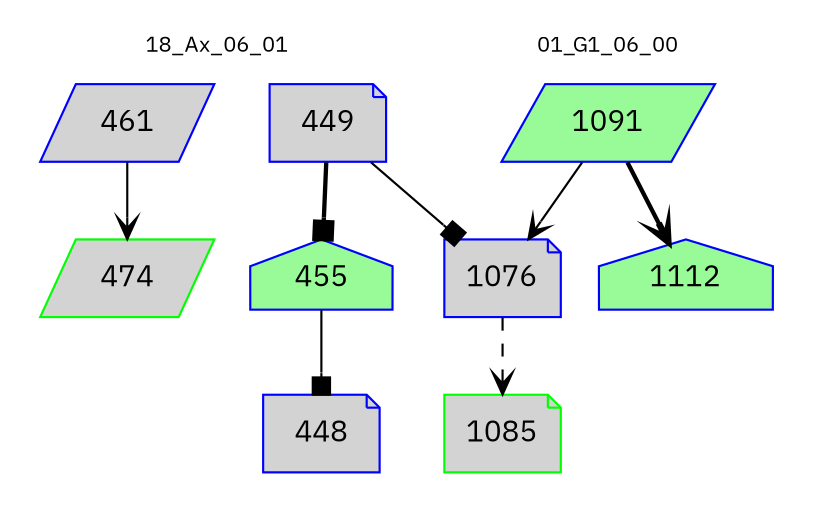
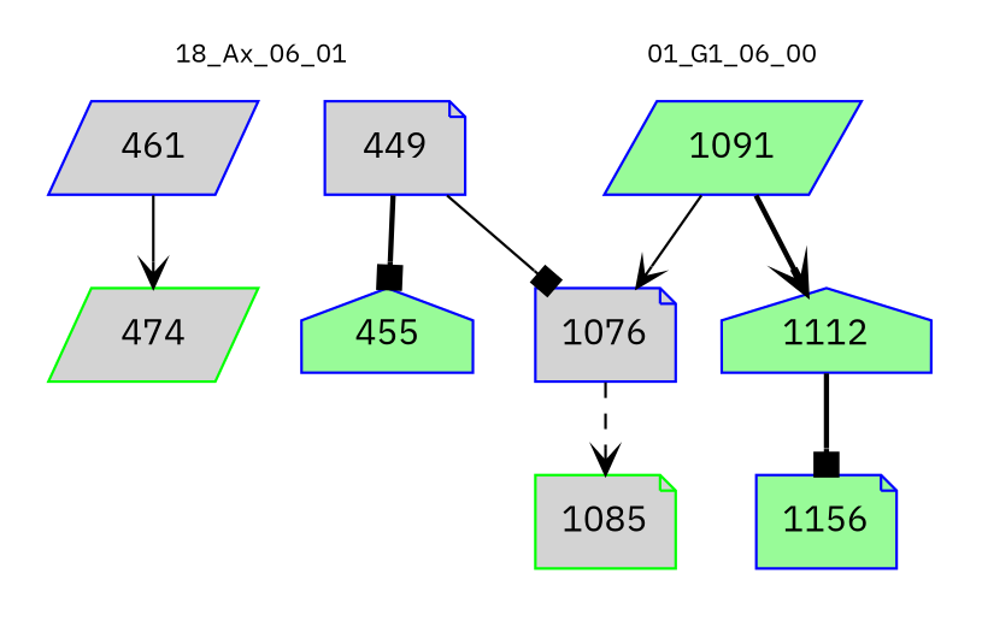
  digraph {
    fontname="IBM Plex Sans"
    node [color=blue fillcolor=lightgrey fontname="IBM Plex Sans" shape=note style=filled]
    edge [arrowhead=box color=black fontname="IBM Plex Sans" style=solid]
    n1 [label=449]
    n2 [fillcolor=palegreen label=455 shape=house]
    n3 [label=461 shape=parallelogram]
-   n4 [label=448]
    n5 [color=green label=474 shape=parallelogram]
    n6 [fillcolor=palegreen label=1091 shape=parallelogram]
    n7 [label=1076]
    n8 [fillcolor=palegreen label=1112 shape=house]
    n9 [color=green label=1085]
+   n10 [fillcolor=palegreen label=1156]
    subgraph cluster_1 {
      color=white
      fontsize=10
      label="18_Ax_06_01"
      n1
      n2
      n3
-     n4
      n5
    }
    subgraph cluster_2 {
      color=white
      fontsize=10
      label="01_G1_06_00"
      n6
      n7
      n8
      n9
+     n10
    }
    n1 -> n2 [style=bold]
    n1 -> n7
-   n2 -> n4
    n3 -> n5 [arrowhead=vee]
    n6 -> n7 [arrowhead=vee]
    n6 -> n8 [arrowhead=vee style=bold]
    n7 -> n9 [arrowhead=vee style=dashed]
+   n8 -> n10 [style=bold]
  }
